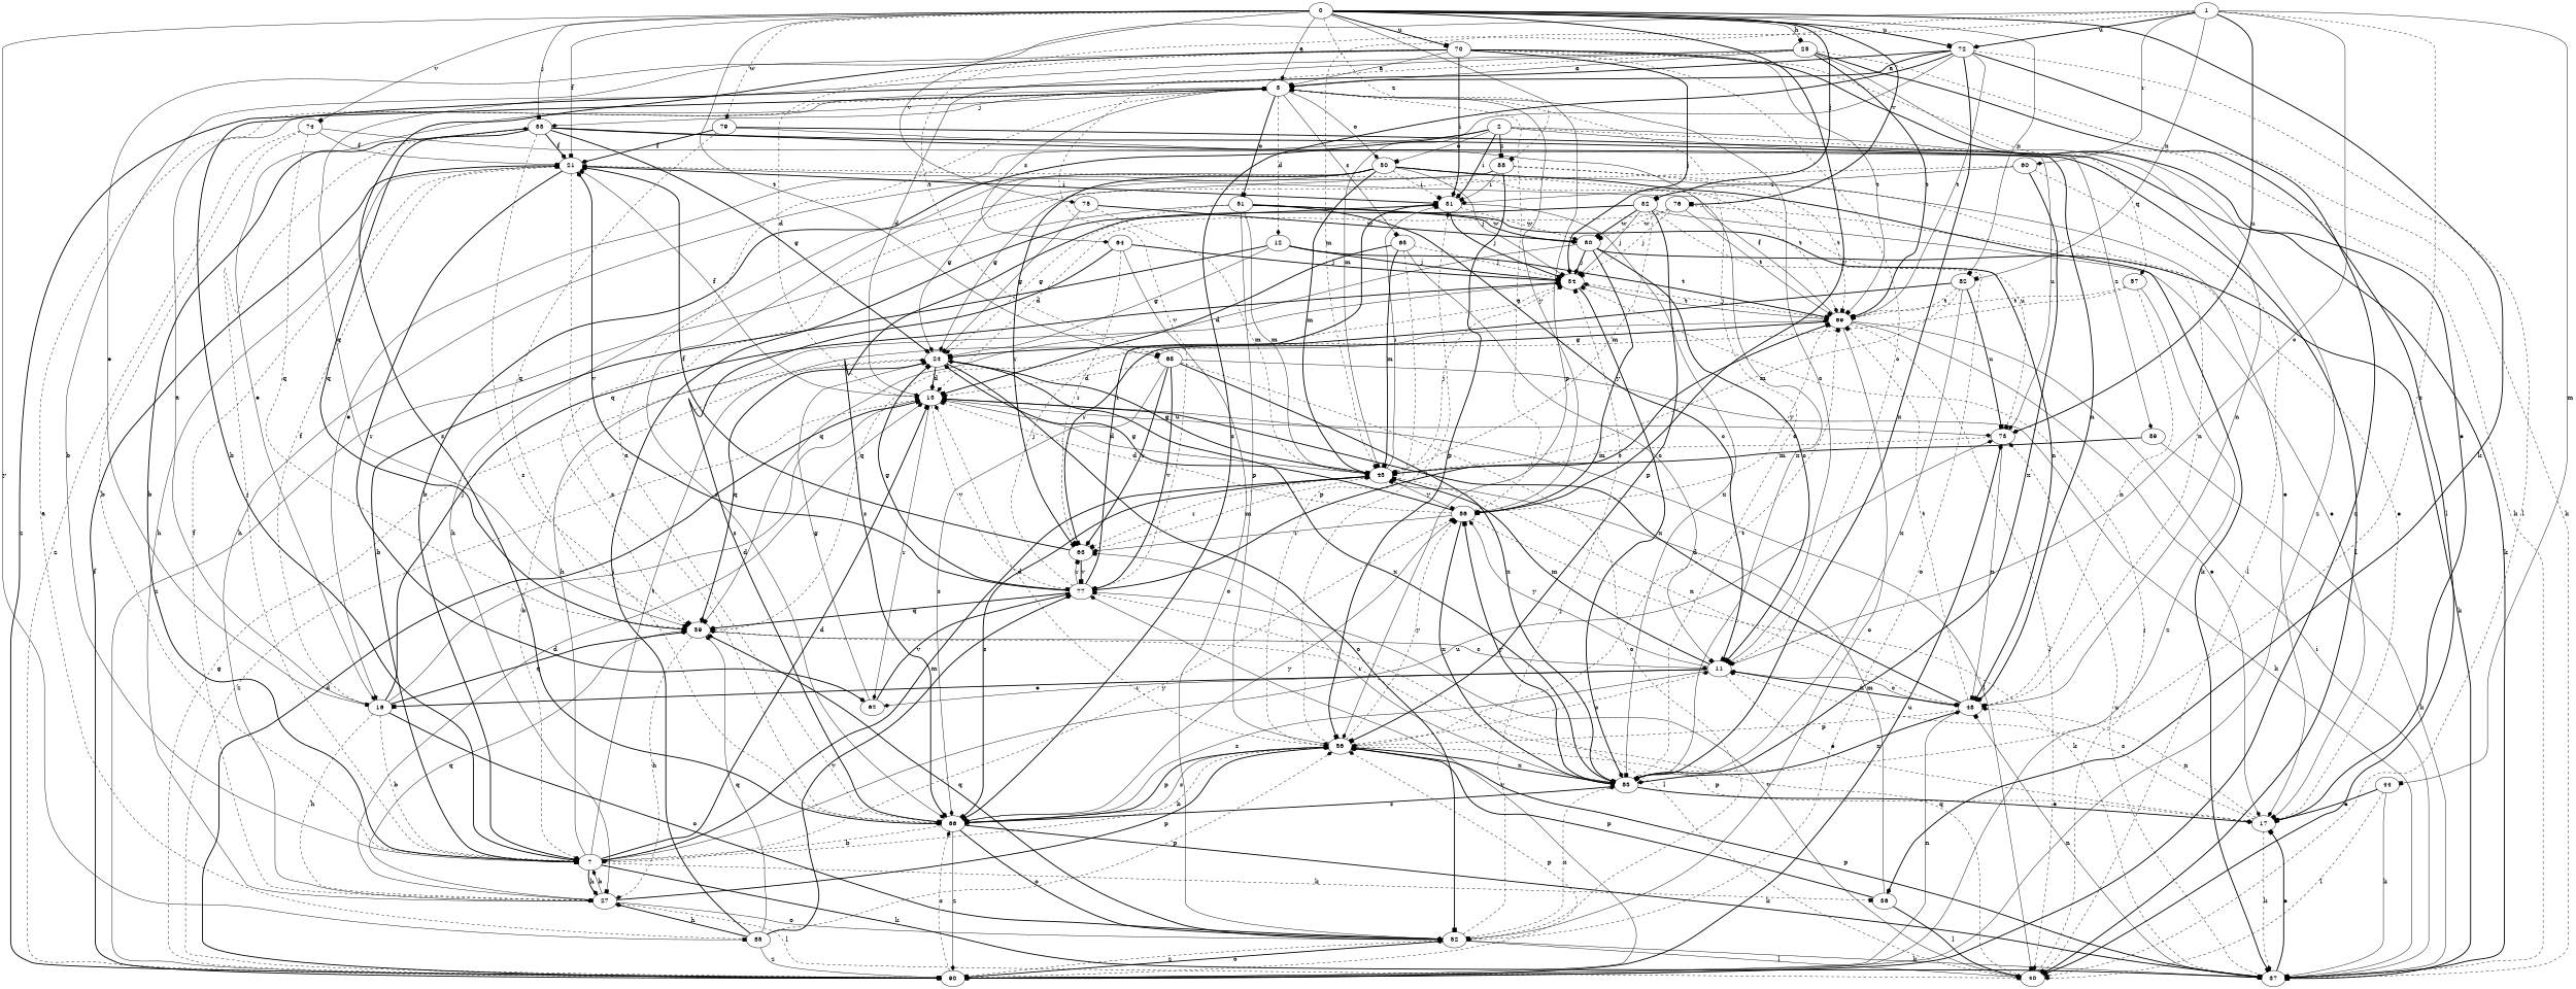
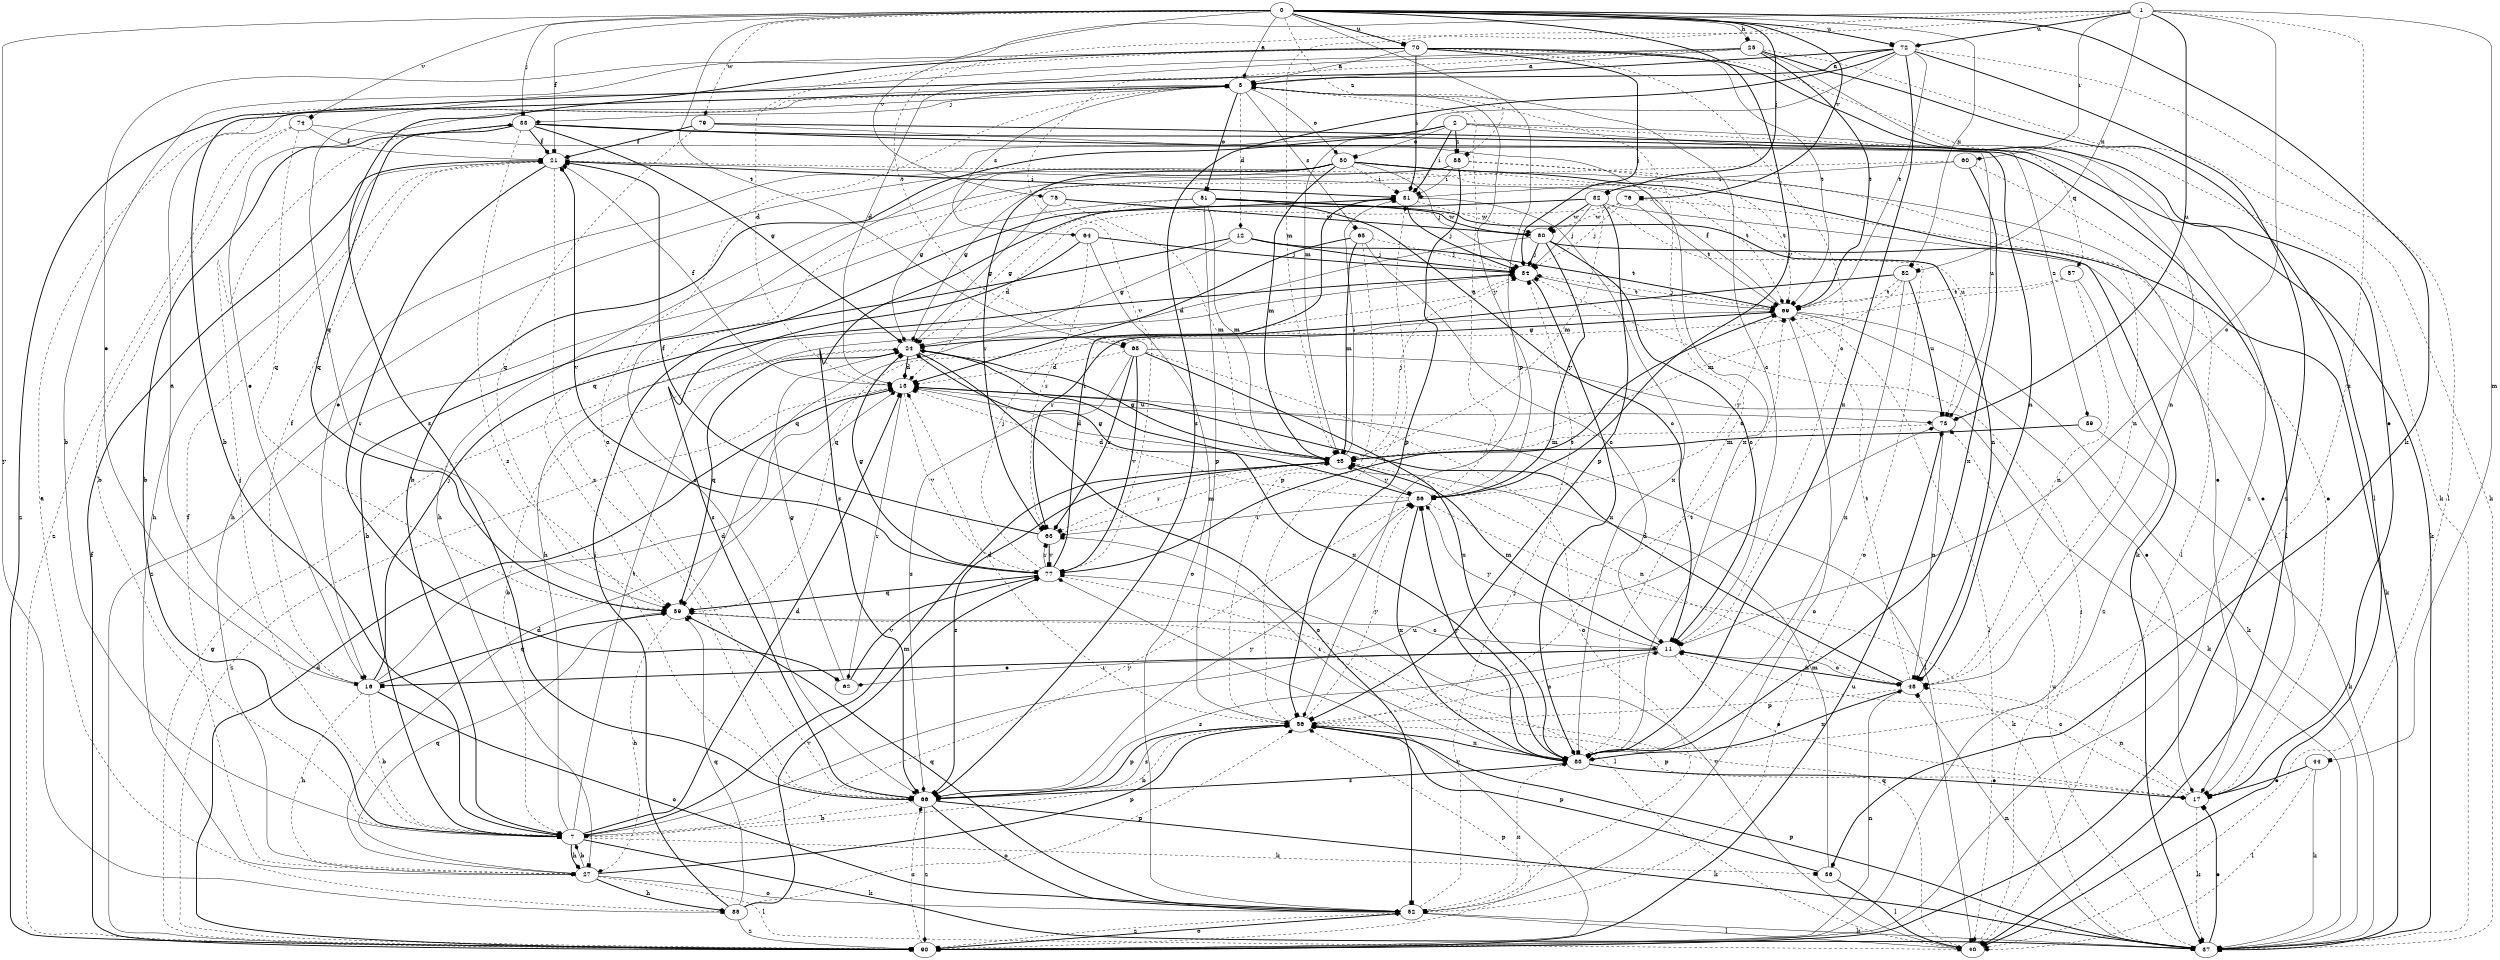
  strict digraph {
    edge [arrowhead=diamond style=bold]
    0
    3
    21
    25
    32
    33
    36
    56
    68
    70
    72
    74
    75
    76
    79
    82
    85
    86
    88
    11
    16
    50
    12
    51
    64
    65
    90
    31
    27
    69
    62
    66
    13
    37
    40
    77
    59
    45
    34
    17
    52
    80
    7
    48
    24
    83
    63
    73
    1
    44
    60
    2
    57
    89
    0 -> 3 [label=a style=solid]
    0 -> 21 [arrowhead=box label=f style=solid]
    0 -> 25 [arrowhead=box label=h style=solid]
    0 -> 32 [arrowhead=box label=j]
    0 -> 33 [arrowhead=box label=j style=solid]
    0 -> 36 [label=k]
    0 -> 56 [label=p style=solid]
    0 -> 68 [arrowhead=box label=t style=solid]
    0 -> 70 [arrowhead=box label=u]
    0 -> 72 [arrowhead=box label=u]
    0 -> 74 [arrowhead=box label=v style=solid]
    0 -> 75 [label=v style=solid]
    0 -> 76 [arrowhead=box label=v]
    0 -> 79 [label=w style=dashed]
    0 -> 82 [arrowhead=box label=x style=solid]
    0 -> 85 [arrowhead=box label=y style=solid]
    0 -> 86 [label=y]
    0 -> 88 [arrowhead=box label=z style=dashed]
    3 -> 33 [label=j style=solid]
    3 -> 86 [label=y style=solid]
    3 -> 11 [arrowhead=box label=c style=solid]
    3 -> 16 [label=e style=solid]
    3 -> 50 [label=o style=solid]
    3 -> 12 [label=d style=dashed]
    3 -> 51 [arrowhead=box label=o]
    3 -> 64 [label=s style=solid]
    3 -> 65 [arrowhead=box label=s style=solid]
    3 -> 90 [label=z]
    21 -> 31 [arrowhead=box label=i]
    21 -> 27 [label=h style=solid]
    21 -> 69 [label=t style=dashed]
    21 -> 62 [label=r]
    21 -> 66 [label=s style=dashed]
    25 -> 3 [label=a style=solid]
    25 -> 90 [arrowhead=box label=z style=solid]
    25 -> 69 [arrowhead=box label=t]
    25 -> 13 [label=d style=solid]
    25 -> 37 [arrowhead=box label=k style=dashed]
    25 -> 40 [label=l]
    25 -> 77 [label=v style=dashed]
    25 -> 59 [label=q style=solid]
    32 -> 56 [arrowhead=box label=p]
    32 -> 66 [label=s]
    32 -> 45 [label=m style=dashed]
    32 -> 34 [arrowhead=box label=j style=solid]
    32 -> 17 [arrowhead=box label=e style=solid]
    32 -> 52 [label=o style=dashed]
    32 -> 80 [arrowhead=box label=w]
    33 -> 21 [label=f]
    33 -> 66 [arrowhead=box label=s style=dashed]
    33 -> 40 [label=l]
    33 -> 59 [label=q]
    33 -> 7 [arrowhead=box label=b]
    33 -> 48 [label=n]
    33 -> 24 [label=g]
    36 -> 56 [label=p]
    36 -> 40 [label=l]
    36 -> 45 [arrowhead=box label=m style=solid]
    56 -> 86 [arrowhead=box label=y style=dashed]
    56 -> 11 [label=c style=dashed]
    56 -> 31 [label=i style=dashed]
    56 -> 69 [arrowhead=box label=t style=dashed]
    56 -> 66 [label=s style=solid]
    56 -> 13 [label=d style=dashed]
    56 -> 7 [arrowhead=box label=b style=dashed]
    56 -> 83 [label=x]
    68 -> 66 [label=s style=solid]
    68 -> 13 [label=d style=dashed]
    68 -> 37 [arrowhead=box label=k style=solid]
    68 -> 77 [arrowhead=box label=v]
    68 -> 52 [arrowhead=box label=o style=dashed]
    68 -> 83 [arrowhead=box label=x]
    68 -> 63 [label=r]
    70 -> 3 [arrowhead=box label=a style=solid]
    70 -> 11 [label=c style=dashed]
    70 -> 31 [label=i]
    70 -> 69 [arrowhead=box label=t style=solid]
    70 -> 66 [label=s]
    70 -> 13 [arrowhead=box label=d style=dashed]
    70 -> 37 [label=k style=dashed]
    70 -> 34 [label=j]
    70 -> 17 [arrowhead=box label=e]
    70 -> 7 [arrowhead=box label=b style=solid]
    72 -> 3 [arrowhead=box label=a]
    72 -> 90 [label=z]
    72 -> 69 [arrowhead=box label=t style=solid]
    72 -> 66 [arrowhead=box label=s]
    72 -> 40 [label=l style=dashed]
    72 -> 45 [arrowhead=box label=m style=solid]
    72 -> 7 [label=b]
    72 -> 83 [arrowhead=box label=x]
    74 -> 21 [arrowhead=box label=f style=solid]
    74 -> 90 [arrowhead=box label=z style=dashed]
    74 -> 59 [arrowhead=box label=q style=dashed]
    74 -> 7 [arrowhead=box label=b style=dashed]
    74 -> 73 [label=u style=solid]
    75 -> 45 [label=m style=dashed]
    75 -> 80 [label=w]
    75 -> 24 [arrowhead=box label=g style=solid]
    76 -> 69 [arrowhead=box label=t style=solid]
    76 -> 13 [label=d style=dashed]
    76 -> 34 [arrowhead=box label=j style=dashed]
    76 -> 17 [label=e style=dashed]
    76 -> 80 [arrowhead=box label=w style=dashed]
    79 -> 21 [label=f]
    79 -> 37 [label=k]
    79 -> 59 [arrowhead=box label=q style=dashed]
    79 -> 83 [label=x style=solid]
    82 -> 69 [label=t style=dashed]
    82 -> 45 [label=m style=dashed]
    82 -> 83 [arrowhead=box label=x style=solid]
    82 -> 63 [arrowhead=box label=r]
    82 -> 73 [arrowhead=box label=u]
    85 -> 3 [label=a style=dashed]
    85 -> 56 [label=p style=dashed]
    85 -> 90 [arrowhead=box label=z style=solid]
    85 -> 31 [label=i]
-   85 -> 27 [label=h]
+   27 -> 85 [label=h]
    85 -> 77 [label=v]
    85 -> 59 [label=q style=solid]
    86 -> 3 [arrowhead=box label=a style=dashed]
    86 -> 13 [arrowhead=box label=d style=dashed]
    86 -> 37 [arrowhead=box label=k style=dashed]
    86 -> 24 [label=g]
    86 -> 83 [arrowhead=box label=x]
    86 -> 63 [label=r style=solid]
    88 -> 56 [arrowhead=box label=p]
    88 -> 31 [arrowhead=box label=i style=solid]
    88 -> 27 [arrowhead=box label=h style=solid]
    88 -> 69 [arrowhead=box label=t style=dashed]
    88 -> 48 [label=n style=dashed]
    88 -> 24 [label=g style=solid]
    11 -> 86 [label=y style=solid]
    11 -> 16 [arrowhead=box label=e]
    11 -> 62 [label=r style=solid]
    11 -> 66 [label=s style=solid]
    11 -> 45 [arrowhead=box label=m]
    11 -> 17 [label=e style=dashed]
    11 -> 48 [label=n]
    16 -> 3 [arrowhead=box label=a style=solid]
    16 -> 21 [label=f style=dashed]
    16 -> 27 [arrowhead=box label=h style=dashed]
    16 -> 13 [arrowhead=box label=d style=solid]
    16 -> 59 [label=q]
    16 -> 34 [label=j]
    16 -> 52 [label=o]
    16 -> 7 [arrowhead=box label=b style=dashed]
    50 -> 31 [arrowhead=box label=i style=dashed]
    50 -> 27 [label=h style=solid]
    50 -> 66 [label=s style=solid]
    50 -> 37 [arrowhead=box label=k]
    50 -> 45 [arrowhead=box label=m]
    50 -> 34 [arrowhead=box label=j style=solid]
    50 -> 17 [label=e style=solid]
    50 -> 24 [label=g style=solid]
    50 -> 63 [arrowhead=box label=r]
    50 -> 73 [arrowhead=box label=u style=dashed]
    12 -> 69 [arrowhead=box label=t]
    12 -> 34 [label=j]
    12 -> 7 [arrowhead=box label=b]
    12 -> 24 [arrowhead=box label=g style=solid]
    51 -> 56 [label=p style=solid]
    51 -> 11 [arrowhead=box label=c]
    51 -> 90 [arrowhead=box label=z style=solid]
    51 -> 45 [label=m style=solid]
    51 -> 80 [label=w]
    51 -> 48 [arrowhead=box label=n]
    51 -> 24 [label=g style=dashed]
    64 -> 66 [arrowhead=box label=s]
    64 -> 34 [arrowhead=box label=j]
    64 -> 52 [label=o style=solid]
    64 -> 63 [label=r style=dashed]
    65 -> 56 [label=p style=dashed]
    65 -> 11 [arrowhead=box label=c style=solid]
    65 -> 13 [arrowhead=box label=d]
    65 -> 45 [arrowhead=box label=m]
    65 -> 34 [arrowhead=box label=j style=dashed]
    90 -> 21 [arrowhead=box label=f]
    90 -> 56 [label=p style=dashed]
    90 -> 66 [label=s style=dashed]
    90 -> 13 [arrowhead=box label=d]
    90 -> 77 [label=v style=solid]
    90 -> 52 [label=o]
    90 -> 48 [label=n style=solid]
    90 -> 24 [label=g style=dashed]
    90 -> 73 [label=u]
    31 -> 34 [label=j]
    31 -> 80 [label=w style=dashed]
    31 -> 83 [arrowhead=box label=x style=solid]
    27 -> 21 [arrowhead=box label=f style=dashed]
    27 -> 56 [label=p]
    27 -> 13 [label=d style=solid]
    27 -> 40 [arrowhead=box label=l style=dashed]
    27 -> 59 [label=q style=solid]
    27 -> 52 [label=o style=solid]
    27 -> 7 [label=b style=solid]
    69 -> 21 [arrowhead=box label=f style=solid]
    69 -> 86 [arrowhead=box label=y style=dashed]
-   69 -> 37 [arrowhead=box label=i style=solid]
+   69 -> 37 [arrowhead=box label=k style=solid]
    69 -> 40 [label=l style=dashed]
    69 -> 34 [label=j style=dashed]
    69 -> 17 [label=e style=solid]
    69 -> 52 [arrowhead=box label=o style=solid]
    69 -> 24 [arrowhead=box label=g]
    62 -> 77 [arrowhead=box label=v]
    62 -> 24 [arrowhead=box label=g style=solid]
    66 -> 3 [arrowhead=box label=a style=dashed]
    66 -> 56 [arrowhead=box label=p]
    66 -> 86 [arrowhead=box label=y style=solid]
    66 -> 90 [label=z style=solid]
    66 -> 37 [arrowhead=box label=k]
    66 -> 52 [label=o]
    66 -> 7 [label=b style=dashed]
    13 -> 21 [arrowhead=box label=f style=solid]
    13 -> 90 [label=z style=dashed]
    13 -> 62 [label=r style=solid]
    13 -> 40 [arrowhead=box label=l style=solid]
    13 -> 77 [arrowhead=box label=v style=dashed]
    13 -> 73 [label=u style=solid]
    37 -> 56 [arrowhead=box label=p]
    37 -> 17 [arrowhead=box label=e]
    37 -> 48 [arrowhead=box label=n style=solid]
    37 -> 73 [label=u style=dashed]
    40 -> 77 [arrowhead=box label=v style=solid]
    40 -> 59 [label=q style=dashed]
    40 -> 34 [arrowhead=box label=j style=dashed]
    77 -> 21 [label=v]
    77 -> 31 [label=i]
    77 -> 69 [arrowhead=box label=t]
    77 -> 40 [label=l style=dashed]
    77 -> 59 [label=q]
    77 -> 34 [arrowhead=box label=j style=dashed]
    77 -> 24 [arrowhead=box label=g]
    77 -> 63 [arrowhead=box label=r style=solid]
    59 -> 11 [label=c style=solid]
    59 -> 27 [label=h style=dashed]
    45 -> 86 [arrowhead=box label=y style=solid]
    45 -> 31 [arrowhead=box label=i style=solid]
    45 -> 66 [arrowhead=box label=s]
    45 -> 13 [arrowhead=box label=d style=solid]
    45 -> 34 [label=j style=dashed]
    45 -> 48 [arrowhead=box label=n style=dashed]
    45 -> 24 [label=g]
    45 -> 63 [arrowhead=box label=r style=dashed]
    34 -> 69 [arrowhead=box label=t style=solid]
    34 -> 83 [label=x]
    17 -> 56 [arrowhead=box label=p style=dashed]
    17 -> 11 [label=c style=dashed]
    17 -> 37 [label=k style=dashed]
    17 -> 48 [label=n style=dashed]
    52 -> 90 [arrowhead=box label=z style=dashed]
    52 -> 37 [label=k style=solid]
    52 -> 40 [label=l style=solid]
    52 -> 59 [label=q]
    52 -> 34 [arrowhead=box label=j style=dashed]
    52 -> 83 [label=x style=dashed]
    80 -> 86 [arrowhead=box label=y]
    80 -> 11 [arrowhead=box label=c]
    80 -> 37 [arrowhead=box label=k]
    80 -> 59 [arrowhead=box label=q style=solid]
    80 -> 34 [label=j]
    7 -> 33 [label=j style=dashed]
    7 -> 36 [arrowhead=box label=k style=dashed]
    7 -> 86 [label=y style=dashed]
    7 -> 27 [label=h]
    7 -> 69 [label=t style=solid]
    7 -> 13 [arrowhead=box label=d]
    7 -> 37 [arrowhead=box label=k]
    7 -> 45 [arrowhead=box label=m]
    7 -> 34 [label=h style=solid]
    7 -> 73 [label=u style=solid]
    48 -> 56 [label=p style=dashed]
    48 -> 11 [label=c style=solid]
    48 -> 69 [arrowhead=box label=t style=dashed]
    48 -> 13 [arrowhead=box label=d]
    48 -> 83 [label=x]
    24 -> 13 [label=d]
    24 -> 59 [label=q]
    24 -> 52 [arrowhead=box label=o]
    24 -> 7 [label=b style=dashed]
    24 -> 83 [label=x]
    83 -> 3 [arrowhead=box label=a style=dashed]
    83 -> 86 [arrowhead=box label=y]
    83 -> 66 [arrowhead=box label=s]
    83 -> 17 [label=e]
    83 -> 63 [arrowhead=box label=r style=solid]
    63 -> 21 [arrowhead=box label=f]
    63 -> 77 [arrowhead=box label=v]
    63 -> 45 [label=m style=dashed]
    73 -> 45 [arrowhead=box label=m style=dashed]
    73 -> 48 [arrowhead=box label=n style=solid]
    1 -> 68 [arrowhead=box label=t style=dashed]
    1 -> 72 [label=u]
    1 -> 82 [arrowhead=box label=x style=solid]
    1 -> 11 [label=c style=solid]
    1 -> 16 [arrowhead=box label=e style=solid]
    1 -> 45 [arrowhead=box label=m style=dashed]
    1 -> 83 [label=x style=dashed]
    1 -> 73 [label=u]
    1 -> 44 [arrowhead=box label=m style=solid]
    1 -> 60 [label=r style=solid]
    44 -> 37 [arrowhead=box label=k style=solid]
    44 -> 40 [label=l style=dashed]
    44 -> 17 [arrowhead=box label=e]
    60 -> 31 [label=i style=solid]
    60 -> 40 [arrowhead=box label=l style=dashed]
    60 -> 59 [arrowhead=box label=q style=dashed]
    60 -> 83 [label=x]
    2 -> 88 [arrowhead=box label=z]
    2 -> 16 [label=e style=solid]
    2 -> 50 [arrowhead=box label=o style=solid]
    2 -> 31 [label=i]
    2 -> 7 [label=b]
    2 -> 48 [arrowhead=box label=n style=solid]
    2 -> 57 [label=q style=dashed]
    2 -> 89 [label=z style=solid]
    57 -> 90 [arrowhead=box label=z style=solid]
    57 -> 69 [arrowhead=box label=t style=dashed]
    57 -> 59 [label=q style=dashed]
    57 -> 48 [label=n style=dashed]
    89 -> 37 [arrowhead=box label=k style=solid]
    89 -> 45 [arrowhead=box label=m]
  }
